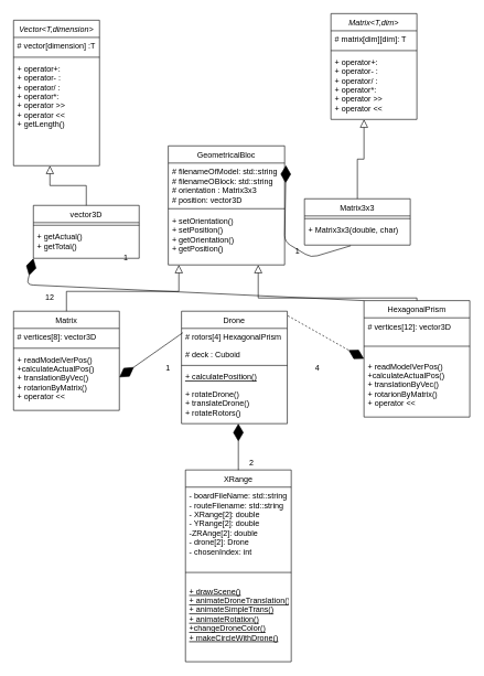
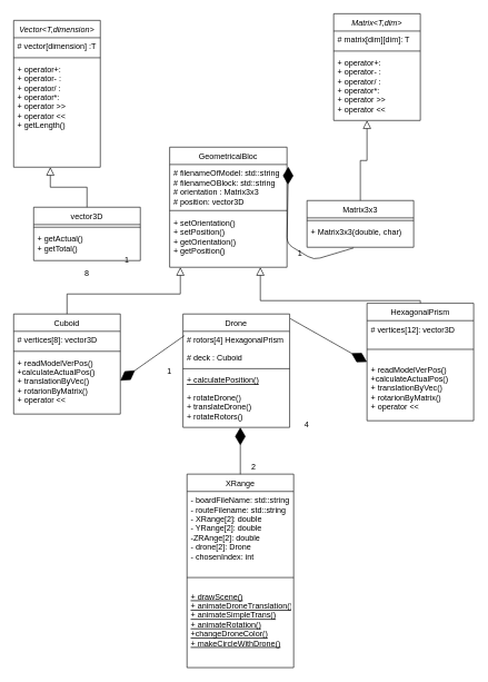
  <mxCell id="0" />
  <mxCell id="1" parent="0" />
  <mxCell id="2" value="Drone" style="swimlane;fontStyle=0;align=center;verticalAlign=top;childLayout=stackLayout;horizontal=1;startSize=26;horizontalStack=0;resizeParent=1;resizeLast=0;collapsible=1;marginBottom=0;rounded=0;shadow=0;strokeWidth=1;" parent="1" vertex="1"><mxGeometry x="274" y="470" width="160" height="170" as="geometry"><mxRectangle x="130" y="380" width="160" height="26" as="alternateBounds" /></mxGeometry></mxCell>
  <mxCell id="3" value="# rotors[4] HexagonalPrism" style="text;align=left;verticalAlign=top;spacingLeft=4;spacingRight=4;overflow=hidden;rotatable=0;points=[[0,0.5],[1,0.5]];portConstraint=eastwest;" parent="2" vertex="1"><mxGeometry y="26" width="160" height="26" as="geometry" /></mxCell>
  <mxCell id="4" value="# deck : Cuboid" style="text;align=left;verticalAlign=top;spacingLeft=4;spacingRight=4;overflow=hidden;rotatable=0;points=[[0,0.5],[1,0.5]];portConstraint=eastwest;rounded=0;shadow=0;html=0;" parent="2" vertex="1"><mxGeometry y="52" width="160" height="26" as="geometry" /></mxCell>
  <mxCell id="5" value="" style="line;html=1;strokeWidth=1;align=left;verticalAlign=middle;spacingTop=-1;spacingLeft=3;spacingRight=3;rotatable=0;labelPosition=right;points=[];portConstraint=eastwest;" parent="2" vertex="1"><mxGeometry y="78" width="160" height="8" as="geometry" /></mxCell>
  <mxCell id="6" value="+ calculatePosition()" style="text;align=left;verticalAlign=top;spacingLeft=4;spacingRight=4;overflow=hidden;rotatable=0;points=[[0,0.5],[1,0.5]];portConstraint=eastwest;fontStyle=4" parent="2" vertex="1"><mxGeometry y="86" width="160" height="26" as="geometry" /></mxCell>
  <mxCell id="7" value="+ rotateDrone()&#10;+ translateDrone()&#10;+ rotateRotors()" style="text;align=left;verticalAlign=top;spacingLeft=4;spacingRight=4;overflow=hidden;rotatable=0;points=[[0,0.5],[1,0.5]];portConstraint=eastwest;" parent="2" vertex="1"><mxGeometry y="112" width="160" height="48" as="geometry" /></mxCell>
  <mxCell id="8" value="HexagonalPrism" style="swimlane;fontStyle=0;align=center;verticalAlign=top;childLayout=stackLayout;horizontal=1;startSize=26;horizontalStack=0;resizeParent=1;resizeLast=0;collapsible=1;marginBottom=0;rounded=0;shadow=0;strokeWidth=1;" parent="1" vertex="1"><mxGeometry x="550" y="454" width="160" height="176" as="geometry"><mxRectangle x="340" y="380" width="170" height="26" as="alternateBounds" /></mxGeometry></mxCell>
  <mxCell id="9" value="# vertices[12]: vector3D" style="text;align=left;verticalAlign=top;spacingLeft=4;spacingRight=4;overflow=hidden;rotatable=0;points=[[0,0.5],[1,0.5]];portConstraint=eastwest;" vertex="1" parent="8"><mxGeometry y="26" width="160" height="26" as="geometry" /></mxCell>
  <mxCell id="10" value="" style="line;html=1;strokeWidth=1;align=left;verticalAlign=middle;spacingTop=-1;spacingLeft=3;spacingRight=3;rotatable=0;labelPosition=right;points=[];portConstraint=eastwest;" parent="8" vertex="1"><mxGeometry y="52" width="160" height="34" as="geometry" /></mxCell>
  <mxCell id="11" value="+ readModelVerPos()&#10;+calculateActualPos()&#10;+ translationByVec()&#10;+ rotarionByMatrix()&#10;+ operator &lt;&lt;&#10;&#10;" style="text;align=left;verticalAlign=top;spacingLeft=4;spacingRight=4;overflow=hidden;rotatable=0;points=[[0,0.5],[1,0.5]];portConstraint=eastwest;" vertex="1" parent="8"><mxGeometry y="86" width="160" height="80" as="geometry" /></mxCell>
  <mxCell id="12" value="" style="endArrow=block;endSize=10;endFill=0;shadow=0;strokeWidth=1;rounded=0;edgeStyle=elbowEdgeStyle;elbow=vertical;" parent="1" source="8" edge="1"><mxGeometry width="160" relative="1" as="geometry"><mxPoint x="130" y="493" as="sourcePoint" /><mxPoint x="390" y="400" as="targetPoint" /><Array as="points"><mxPoint x="410" y="450" /></Array></mxGeometry></mxCell>
  <mxCell id="13" value="Vector&lt;T,dimension&gt;" style="swimlane;fontStyle=2;align=center;verticalAlign=top;childLayout=stackLayout;horizontal=1;startSize=26;horizontalStack=0;resizeParent=1;resizeLast=0;collapsible=1;marginBottom=0;rounded=0;shadow=0;strokeWidth=1;" vertex="1" parent="1"><mxGeometry x="20" y="30" width="130" height="220" as="geometry"><mxRectangle x="230" y="140" width="160" height="26" as="alternateBounds" /></mxGeometry></mxCell>
  <mxCell id="14" value="# vector[dimension] :T" style="text;align=left;verticalAlign=top;spacingLeft=4;spacingRight=4;overflow=hidden;rotatable=0;points=[[0,0.5],[1,0.5]];portConstraint=eastwest;" vertex="1" parent="13"><mxGeometry y="26" width="130" height="26" as="geometry" /></mxCell>
  <mxCell id="15" value="" style="line;html=1;strokeWidth=1;align=left;verticalAlign=middle;spacingTop=-1;spacingLeft=3;spacingRight=3;rotatable=0;labelPosition=right;points=[];portConstraint=eastwest;" vertex="1" parent="13"><mxGeometry y="52" width="130" height="8" as="geometry" /></mxCell>
  <mxCell id="16" value="+ operator+: &#10;+ operator- : &#10;+ operator/ : &#10;+ operator*: &#10;+ operator &gt;&gt;&#10;+ operator &lt;&lt;&#10;+ getLength()&#10;" style="text;align=left;verticalAlign=top;spacingLeft=4;spacingRight=4;overflow=hidden;rotatable=0;points=[[0,0.5],[1,0.5]];portConstraint=eastwest;" vertex="1" parent="13"><mxGeometry y="60" width="130" height="158" as="geometry" /></mxCell>
  <mxCell id="17" value="Matrix&lt;T,dim&gt;" style="swimlane;fontStyle=2;align=center;verticalAlign=top;childLayout=stackLayout;horizontal=1;startSize=26;horizontalStack=0;resizeParent=1;resizeLast=0;collapsible=1;marginBottom=0;rounded=0;shadow=0;strokeWidth=1;" vertex="1" parent="1"><mxGeometry x="500" y="20" width="130" height="160" as="geometry"><mxRectangle x="230" y="140" width="160" height="26" as="alternateBounds" /></mxGeometry></mxCell>
  <mxCell id="18" value="# matrix[dim][dim]: T" style="text;align=left;verticalAlign=top;spacingLeft=4;spacingRight=4;overflow=hidden;rotatable=0;points=[[0,0.5],[1,0.5]];portConstraint=eastwest;" vertex="1" parent="17"><mxGeometry y="26" width="130" height="26" as="geometry" /></mxCell>
  <mxCell id="19" value="" style="line;html=1;strokeWidth=1;align=left;verticalAlign=middle;spacingTop=-1;spacingLeft=3;spacingRight=3;rotatable=0;labelPosition=right;points=[];portConstraint=eastwest;" vertex="1" parent="17"><mxGeometry y="52" width="130" height="8" as="geometry" /></mxCell>
  <mxCell id="20" value="+ operator+: &#10;+ operator- : &#10;+ operator/ :&#10;+ operator*:&#10;+ operator &gt;&gt; &#10;+ operator &lt;&lt;" style="text;align=left;verticalAlign=top;spacingLeft=4;spacingRight=4;overflow=hidden;rotatable=0;points=[[0,0.5],[1,0.5]];portConstraint=eastwest;" vertex="1" parent="17"><mxGeometry y="60" width="130" height="90" as="geometry" /></mxCell>
  <mxCell id="21" value="vector3D" style="swimlane;fontStyle=0;align=center;verticalAlign=top;childLayout=stackLayout;horizontal=1;startSize=26;horizontalStack=0;resizeParent=1;resizeLast=0;collapsible=1;marginBottom=0;rounded=0;shadow=0;strokeWidth=1;" vertex="1" parent="1"><mxGeometry x="50" y="310" width="160" height="80" as="geometry"><mxRectangle x="340" y="380" width="170" height="26" as="alternateBounds" /></mxGeometry></mxCell>
  <mxCell id="22" value="" style="line;html=1;strokeWidth=1;align=left;verticalAlign=middle;spacingTop=-1;spacingLeft=3;spacingRight=3;rotatable=0;labelPosition=right;points=[];portConstraint=eastwest;" vertex="1" parent="21"><mxGeometry y="26" width="160" height="8" as="geometry" /></mxCell>
  <mxCell id="23" value="+ getActual()&#10;+ getTotal()" style="text;align=left;verticalAlign=top;spacingLeft=4;spacingRight=4;overflow=hidden;rotatable=0;points=[[0,0.5],[1,0.5]];portConstraint=eastwest;" vertex="1" parent="21"><mxGeometry y="34" width="160" height="34" as="geometry" /></mxCell>
  <mxCell id="24" value="Matrix3x3" style="swimlane;fontStyle=0;align=center;verticalAlign=top;childLayout=stackLayout;horizontal=1;startSize=26;horizontalStack=0;resizeParent=1;resizeLast=0;collapsible=1;marginBottom=0;rounded=0;shadow=0;strokeWidth=1;" vertex="1" parent="1"><mxGeometry x="460" y="300" width="160" height="70" as="geometry"><mxRectangle x="340" y="380" width="170" height="26" as="alternateBounds" /></mxGeometry></mxCell>
  <mxCell id="25" value="" style="line;html=1;strokeWidth=1;align=left;verticalAlign=middle;spacingTop=-1;spacingLeft=3;spacingRight=3;rotatable=0;labelPosition=right;points=[];portConstraint=eastwest;" vertex="1" parent="24"><mxGeometry y="26" width="160" height="8" as="geometry" /></mxCell>
  <mxCell id="26" value="" style="endArrow=block;endSize=10;endFill=0;shadow=0;strokeWidth=1;rounded=0;edgeStyle=elbowEdgeStyle;elbow=vertical;exitX=0.5;exitY=0;exitDx=0;exitDy=0;" edge="1" parent="1" source="21"><mxGeometry width="160" relative="1" as="geometry"><mxPoint x="340" y="490" as="sourcePoint" /><mxPoint x="75" y="250" as="targetPoint" /></mxGeometry></mxCell>
  <mxCell id="27" value="" style="endArrow=block;endSize=10;endFill=0;shadow=0;strokeWidth=1;rounded=0;edgeStyle=elbowEdgeStyle;elbow=vertical;exitX=0.5;exitY=0;exitDx=0;exitDy=0;" edge="1" parent="1" source="24"><mxGeometry width="160" relative="1" as="geometry"><mxPoint x="360" y="390" as="sourcePoint" /><mxPoint x="550" y="180" as="targetPoint" /></mxGeometry></mxCell>
  <mxCell id="28" value="GeometricalBloc" style="swimlane;fontStyle=0;align=center;verticalAlign=top;childLayout=stackLayout;horizontal=1;startSize=26;horizontalStack=0;resizeParent=1;resizeLast=0;collapsible=1;marginBottom=0;rounded=0;shadow=0;strokeWidth=1;" vertex="1" parent="1"><mxGeometry x="254" y="220" width="176" height="180" as="geometry"><mxRectangle x="340" y="380" width="170" height="26" as="alternateBounds" /></mxGeometry></mxCell>
  <mxCell id="29" value="# filenameOfModel: std::string&#10;# filenameOBlock: std::string&#10;# orientation : Matrix3x3&#10;# position: vector3D" style="text;align=left;verticalAlign=top;spacingLeft=4;spacingRight=4;overflow=hidden;rotatable=0;points=[[0,0.5],[1,0.5]];portConstraint=eastwest;" vertex="1" parent="28"><mxGeometry y="26" width="176" height="64" as="geometry" /></mxCell>
  <mxCell id="30" value="" style="line;html=1;strokeWidth=1;align=left;verticalAlign=middle;spacingTop=-1;spacingLeft=3;spacingRight=3;rotatable=0;labelPosition=right;points=[];portConstraint=eastwest;" vertex="1" parent="28"><mxGeometry y="90" width="176" height="10" as="geometry" /></mxCell>
  <mxCell id="31" value="+ setOrientation()&#10;+ setPosition()&#10;+ getOrientation()&#10;+ getPosition()" style="text;align=left;verticalAlign=top;spacingLeft=4;spacingRight=4;overflow=hidden;rotatable=0;points=[[0,0.5],[1,0.5]];portConstraint=eastwest;" vertex="1" parent="28"><mxGeometry y="100" width="176" height="64" as="geometry" /></mxCell>
  <mxCell id="32" value="" style="endArrow=diamondThin;endFill=1;endSize=24;html=1;entryX=1.011;entryY=0.163;entryDx=0;entryDy=0;entryPerimeter=0;" edge="1" parent="1" target="28"><mxGeometry width="160" relative="1" as="geometry"><mxPoint x="530" y="371" as="sourcePoint" /><mxPoint x="420" y="353" as="targetPoint" /><Array as="points"><mxPoint x="470" y="389" /><mxPoint x="430" y="365" /></Array></mxGeometry></mxCell>
- <mxCell id="33" value="Matrix" style="swimlane;fontStyle=0;align=center;verticalAlign=top;childLayout=stackLayout;horizontal=1;startSize=26;horizontalStack=0;resizeParent=1;resizeLast=0;collapsible=1;marginBottom=0;rounded=0;shadow=0;strokeWidth=1;" vertex="1" parent="1"><mxGeometry x="20" y="470" width="160" height="150" as="geometry"><mxRectangle x="340" y="380" width="170" height="26" as="alternateBounds" /></mxGeometry></mxCell>
+ <mxCell id="33" value="Cuboid" style="swimlane;fontStyle=0;align=center;verticalAlign=top;childLayout=stackLayout;horizontal=1;startSize=26;horizontalStack=0;resizeParent=1;resizeLast=0;collapsible=1;marginBottom=0;rounded=0;shadow=0;strokeWidth=1;" vertex="1" parent="1"><mxGeometry x="20" y="470" width="160" height="150" as="geometry"><mxRectangle x="340" y="380" width="170" height="26" as="alternateBounds" /></mxGeometry></mxCell>
  <mxCell id="34" value="# vertices[8]: vector3D" style="text;align=left;verticalAlign=top;spacingLeft=4;spacingRight=4;overflow=hidden;rotatable=0;points=[[0,0.5],[1,0.5]];portConstraint=eastwest;" vertex="1" parent="33"><mxGeometry y="26" width="160" height="26" as="geometry" /></mxCell>
  <mxCell id="35" value="" style="line;html=1;strokeWidth=1;align=left;verticalAlign=middle;spacingTop=-1;spacingLeft=3;spacingRight=3;rotatable=0;labelPosition=right;points=[];portConstraint=eastwest;" vertex="1" parent="33"><mxGeometry y="52" width="160" height="8" as="geometry" /></mxCell>
  <mxCell id="36" value="" style="endArrow=block;endSize=10;endFill=0;shadow=0;strokeWidth=1;rounded=0;edgeStyle=elbowEdgeStyle;elbow=vertical;exitX=0.5;exitY=0;exitDx=0;exitDy=0;" edge="1" parent="1" source="33"><mxGeometry width="160" relative="1" as="geometry"><mxPoint x="430" y="460" as="sourcePoint" /><mxPoint x="270" y="400" as="targetPoint" /><Array as="points"><mxPoint x="280" y="440" /></Array></mxGeometry></mxCell>
  <mxCell id="37" value="" style="endArrow=diamondThin;endFill=1;endSize=24;html=1;" edge="1" parent="1"><mxGeometry width="160" relative="1" as="geometry"><mxPoint x="360" y="730" as="sourcePoint" /><mxPoint x="360" y="640" as="targetPoint" /></mxGeometry></mxCell>
  <mxCell id="38" value="" style="endArrow=diamondThin;endFill=1;endSize=24;html=1;exitX=0.013;exitY=0.191;exitDx=0;exitDy=0;exitPerimeter=0;" edge="1" parent="1" source="2"><mxGeometry width="160" relative="1" as="geometry"><mxPoint x="250" y="640" as="sourcePoint" /><mxPoint x="180" y="570" as="targetPoint" /></mxGeometry></mxCell>
- <mxCell id="39" value="" style="endArrow=diamondThin;endFill=1;endSize=24;html=1;entryX=0;entryY=0.5;entryDx=0;entryDy=0;exitX=1.006;exitY=0.041;exitDx=0;exitDy=0;exitPerimeter=0;dashed=1;" edge="1" parent="1" source="2" target="8"><mxGeometry width="160" relative="1" as="geometry"><mxPoint x="446" y="594" as="sourcePoint" /><mxPoint x="260" y="530" as="targetPoint" /></mxGeometry></mxCell>
+ <mxCell id="39" value="" style="endArrow=diamondThin;endFill=1;endSize=24;html=1;entryX=0;entryY=0.5;entryDx=0;entryDy=0;exitX=1.006;exitY=0.041;exitDx=0;exitDy=0;exitPerimeter=0;" edge="1" parent="1" source="2" target="8"><mxGeometry width="160" relative="1" as="geometry"><mxPoint x="446" y="594" as="sourcePoint" /><mxPoint x="260" y="530" as="targetPoint" /></mxGeometry></mxCell>
  <mxCell id="40" value="XRange" style="swimlane;fontStyle=0;align=center;verticalAlign=top;childLayout=stackLayout;horizontal=1;startSize=26;horizontalStack=0;resizeParent=1;resizeLast=0;collapsible=1;marginBottom=0;rounded=0;shadow=0;strokeWidth=1;" vertex="1" parent="1"><mxGeometry x="280" y="710" width="160" height="290" as="geometry"><mxRectangle x="130" y="380" width="160" height="26" as="alternateBounds" /></mxGeometry></mxCell>
  <mxCell id="41" value="- boardFileName: std::string&#10;- routeFilename: std::string&#10;- XRange[2]: double&#10;- YRange[2]: double&#10;-ZRAnge[2]: double&#10;- drone[2]: Drone&#10;- chosenIndex: int" style="text;align=left;verticalAlign=top;spacingLeft=4;spacingRight=4;overflow=hidden;rotatable=0;points=[[0,0.5],[1,0.5]];portConstraint=eastwest;" vertex="1" parent="40"><mxGeometry y="26" width="160" height="114" as="geometry" /></mxCell>
  <mxCell id="42" value="" style="line;html=1;strokeWidth=1;align=left;verticalAlign=middle;spacingTop=-1;spacingLeft=3;spacingRight=3;rotatable=0;labelPosition=right;points=[];portConstraint=eastwest;" vertex="1" parent="40"><mxGeometry y="140" width="160" height="30" as="geometry" /></mxCell>
  <mxCell id="43" value="+ drawScene()&#10;+ animateDroneTranslation()&#10;+ animateSimpleTrans()&#10;+ animateRotation()&#10;+changeDroneColor()&#10;+ makeCircleWithDrone()" style="text;align=left;verticalAlign=top;spacingLeft=4;spacingRight=4;overflow=hidden;rotatable=0;points=[[0,0.5],[1,0.5]];portConstraint=eastwest;fontStyle=4" vertex="1" parent="40"><mxGeometry y="170" width="160" height="110" as="geometry" /></mxCell>
  <mxCell id="44" value="2" style="text;html=1;strokeColor=none;fillColor=none;align=center;verticalAlign=middle;whiteSpace=wrap;rounded=0;" vertex="1" parent="1"><mxGeometry x="360" y="690" width="40" height="20" as="geometry" /></mxCell>
- <mxCell id="45" value="4" style="text;html=1;strokeColor=none;fillColor=none;align=center;verticalAlign=middle;whiteSpace=wrap;rounded=0;" vertex="1" parent="1"><mxGeometry x="460" y="547" width="40" height="20" as="geometry" /></mxCell>
+ <mxCell id="45" value="4" style="text;html=1;strokeColor=none;fillColor=none;align=center;verticalAlign=middle;whiteSpace=wrap;rounded=0;" vertex="1" parent="1"><mxGeometry x="440" y="627" width="40" height="20" as="geometry" /></mxCell>
  <mxCell id="46" value="1" style="text;html=1;strokeColor=none;fillColor=none;align=center;verticalAlign=middle;whiteSpace=wrap;rounded=0;" vertex="1" parent="1"><mxGeometry x="234" y="547" width="40" height="20" as="geometry" /></mxCell>
  <mxCell id="47" value="1" style="text;html=1;strokeColor=none;fillColor=none;align=center;verticalAlign=middle;whiteSpace=wrap;rounded=0;" vertex="1" parent="1"><mxGeometry x="170" y="380" width="40" height="20" as="geometry" /></mxCell>
  <mxCell id="48" value="1" style="text;html=1;strokeColor=none;fillColor=none;align=center;verticalAlign=middle;whiteSpace=wrap;rounded=0;" vertex="1" parent="1"><mxGeometry x="430" y="370" width="40" height="20" as="geometry" /></mxCell>
- <mxCell id="49" value="" style="endArrow=diamondThin;endFill=1;endSize=24;html=1;exitX=0;exitY=0;exitDx=0;exitDy=0;entryX=0;entryY=1;entryDx=0;entryDy=0;" edge="1" parent="1" source="8" target="21"><mxGeometry width="160" relative="1" as="geometry"><mxPoint x="470" y="460" as="sourcePoint" /><mxPoint x="510" y="380" as="targetPoint" /><Array as="points"><mxPoint x="40" y="430" /></Array></mxGeometry></mxCell>
- <mxCell id="51" value="12" style="text;html=1;strokeColor=none;fillColor=none;align=center;verticalAlign=middle;whiteSpace=wrap;rounded=0;" vertex="1" parent="1"><mxGeometry x="55" y="440" width="40" height="20" as="geometry" /></mxCell>
+ <mxCell id="50" value="8" style="text;html=1;strokeColor=none;fillColor=none;align=center;verticalAlign=middle;whiteSpace=wrap;rounded=0;" vertex="1" parent="1"><mxGeometry x="110" y="400" width="40" height="20" as="geometry" /></mxCell>
  <mxCell id="52" value="+ Matrix3x3(double, char)" style="text;align=left;verticalAlign=top;spacingLeft=4;spacingRight=4;overflow=hidden;rotatable=0;points=[[0,0.5],[1,0.5]];portConstraint=eastwest;" vertex="1" parent="1"><mxGeometry x="460" y="333" width="160" height="34" as="geometry" /></mxCell>
  <mxCell id="53" value="+ readModelVerPos()&#10;+calculateActualPos()&#10;+ translationByVec()&#10;+ rotarionByMatrix()&#10;+ operator &lt;&lt;&#10;" style="text;align=left;verticalAlign=top;spacingLeft=4;spacingRight=4;overflow=hidden;rotatable=0;points=[[0,0.5],[1,0.5]];portConstraint=eastwest;" vertex="1" parent="1"><mxGeometry x="20" y="530" width="160" height="90" as="geometry" /></mxCell>
